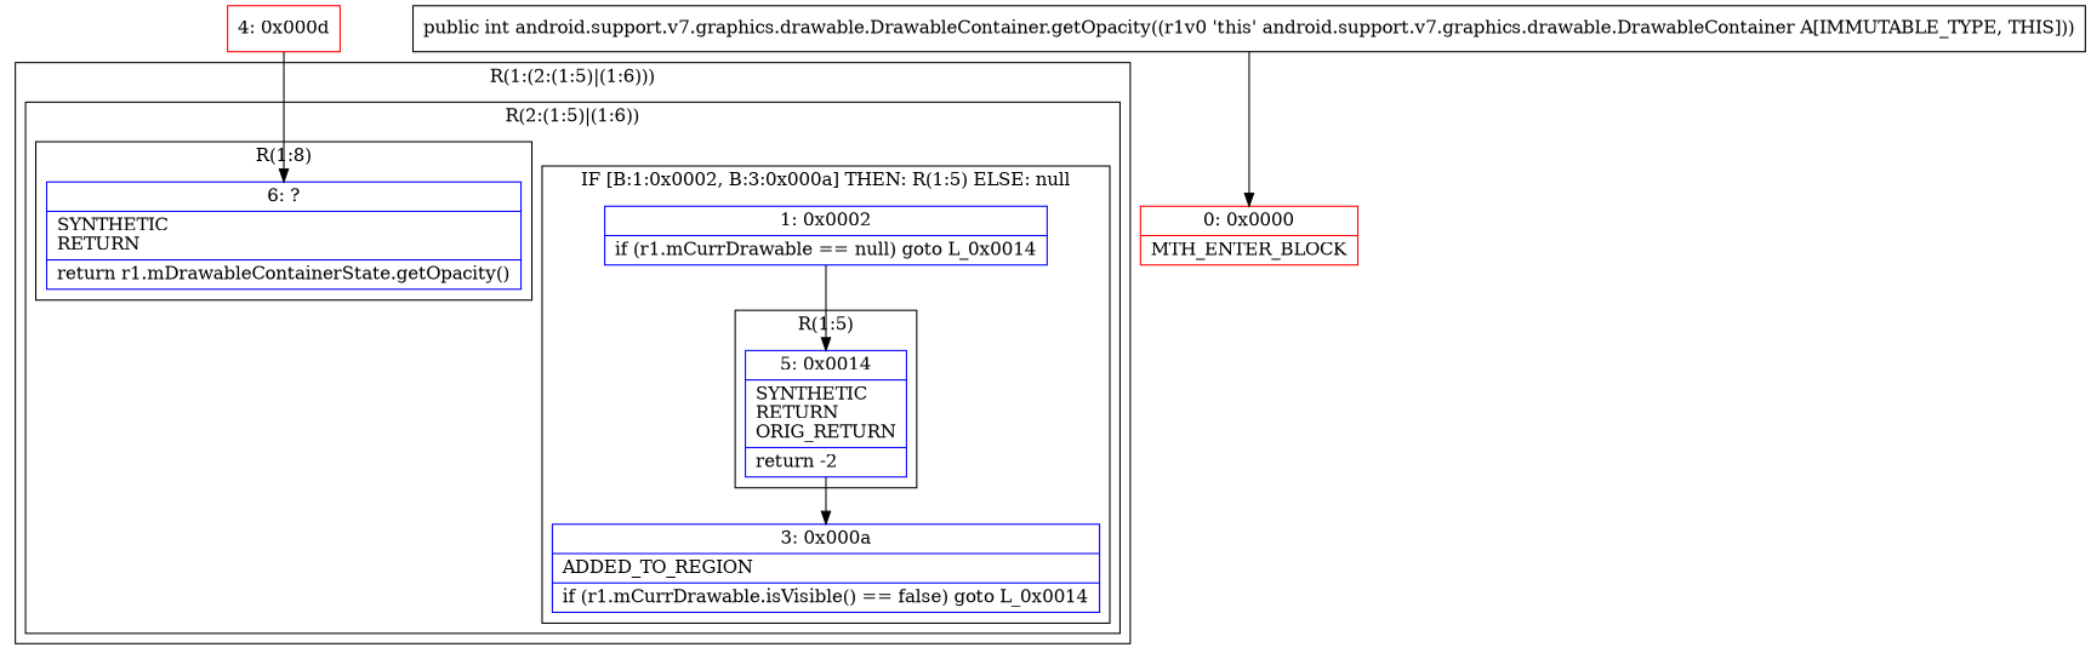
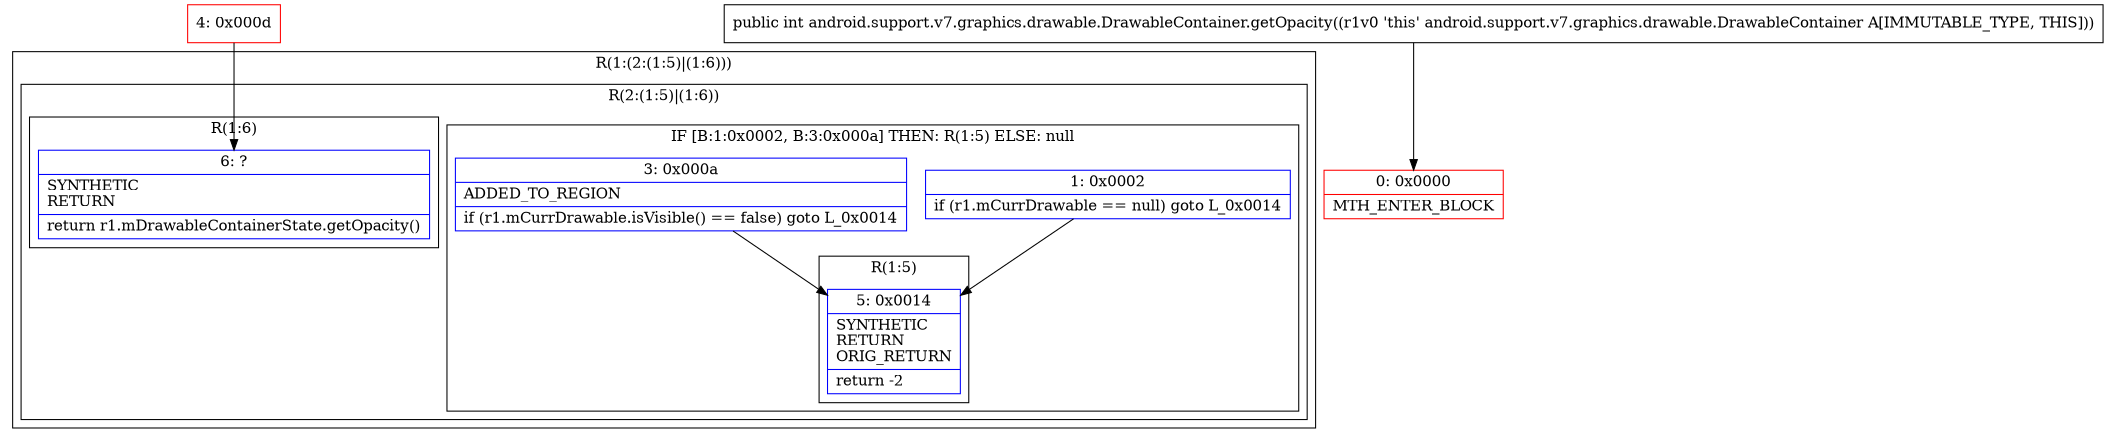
  digraph {
    node [color=blue shape=record]
    n1 [label="{5\:\ 0x0014|SYNTHETIC\lRETURN\lORIG_RETURN\l|return \-2\l}"]
    n2 [label="{1\:\ 0x0002|if (r1.mCurrDrawable == null) goto L_0x0014\l}"]
    n3 [label="{3\:\ 0x000a|ADDED_TO_REGION\l|if (r1.mCurrDrawable.isVisible() == false) goto L_0x0014\l}"]
    n4 [label="{6\:\ ?|SYNTHETIC\lRETURN\l|return r1.mDrawableContainerState.getOpacity()\l}"]
    n5 [color=red label="{4\:\ 0x000d}"]
    n6 [color=red label="{0\:\ 0x0000|MTH_ENTER_BLOCK\l}"]
    n7 [label="{public int android.support.v7.graphics.drawable.DrawableContainer.getOpacity((r1v0 'this' android.support.v7.graphics.drawable.DrawableContainer A[IMMUTABLE_TYPE, THIS])) }" color=""]
    subgraph cluster_1 {
      label="R(1:(2:(1:5)|(1:6)))"
      subgraph cluster_2 {
        label="R(2:(1:5)|(1:6))"
        subgraph cluster_3 {
          label="IF [B:1:0x0002, B:3:0x000a] THEN: R(1:5) ELSE: null"
          n2
          n3
          subgraph cluster_4 {
            label="R(1:5)"
            n1
          }
        }
        subgraph cluster_5 {
-         label="R(1:8)"
+         label="R(1:6)"
          n4
        }
      }
    }
    n2 -> n1
-   n1 -> n3
+   n3 -> n1
    n5 -> n4
    n7 -> n6
  }
